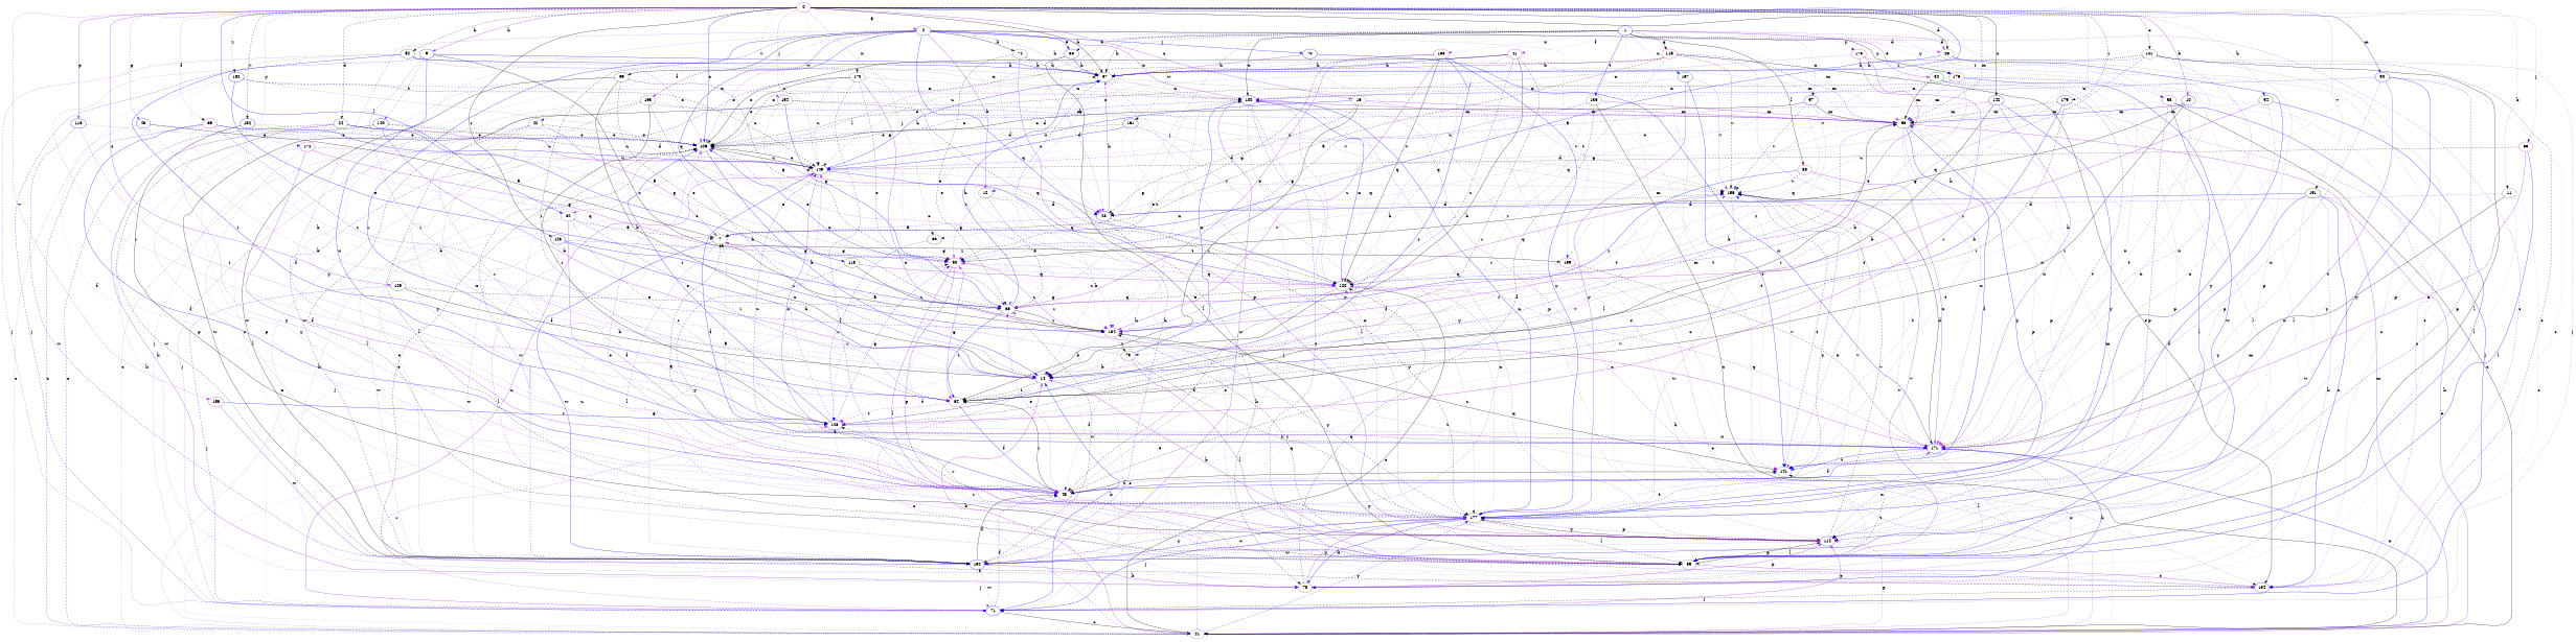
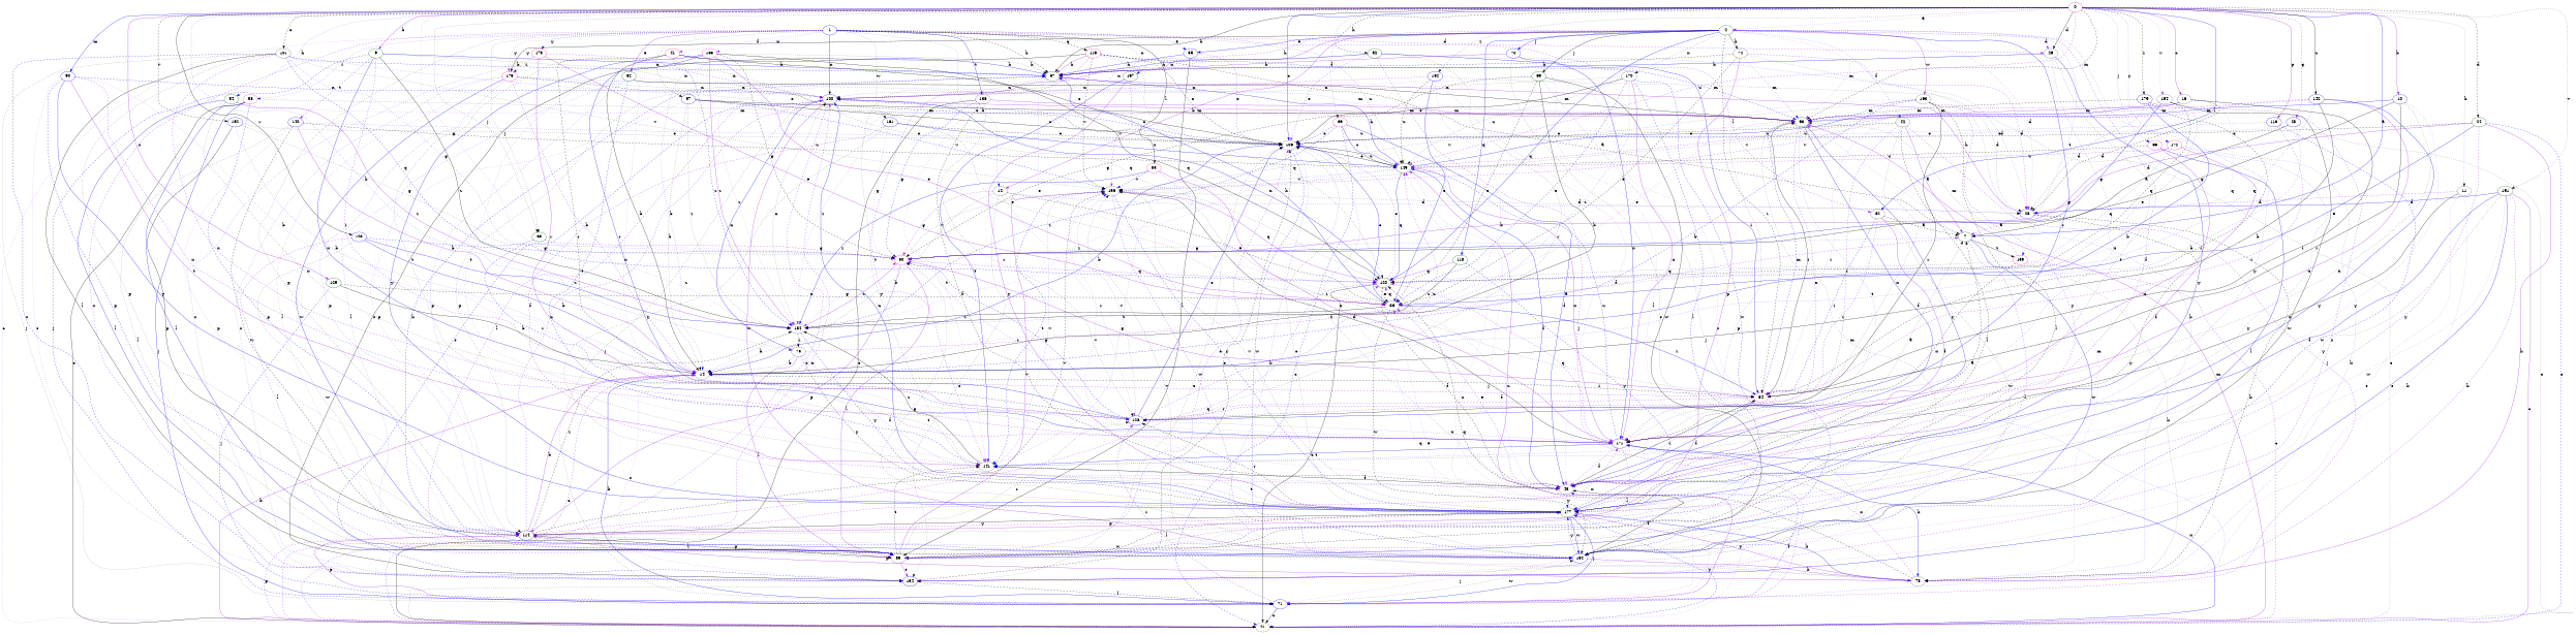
  strict digraph {
    node [color=blue]
    edge [color=black style=dotted]
    0 [color=deeppink]
    2 [color=darkgreen]
    7 [color=darkgreen]
-   9
+   9 [color=darkgreen]
    10
    11 [color=gray40]
    16 [color=gray40]
    24 [color=darkgreen]
    26 [color=gray40]
    39 [color=deeppink]
    48
    50 [color=deeppink]
    52 [color=darkgreen]
    54 [color=darkgreen]
    57 [color=darkgreen]
    66 [color=deeppink]
    68 [color=darkgreen]
    73 [color=gray40]
    82 [color=gray40]
    90
    93 [color=darkgreen]
    101 [color=gray40]
    106 [color=gray40]
    113
    123
    129 [color=darkgreen]
    142
    149 [color=darkgreen]
    151 [color=darkgreen]
    152
-   153 [color=deeppink]
    154 [color=gray40]
    172 [color=deeppink]
    179
    182
    12 [color=gray40]
    35
    100
    176 [color=deeppink]
    28
    42 [color=gray40]
    43 [color=gray40]
    64 [color=deeppink]
    69 [color=darkgreen]
    70
    74 [color=gray40]
    118 [color=darkgreen]
    120 [color=darkgreen]
    128
    139 [color=deeppink]
    163 [color=gray40]
    170 [color=gray40]
    177 [color=darkgreen]
    85 [color=gray40]
    164
    71
    140
    171
    184 [color=gray40]
    134
    78 [color=gray40]
    156 [color=gray40]
    21 [color=gray40]
    36 [color=gray40]
    141 [color=gray40]
    14 [color=gray40]
    114
    1
    32 [color=darkgreen]
    41 [color=deeppink]
    58 [color=deeppink]
    83 [color=deeppink]
    97
    116 [color=deeppink]
    136 [color=gray40]
    161
    167 [color=darkgreen]
    168 [color=deeppink]
    173 [color=deeppink]
    0 -> 2 [color=purple label=a]
    0 -> 7 [color=blue label=a style=solid]
    0 -> 9 [color=purple label=b style=solid]
    0 -> 10 [color=purple label=b style=solid]
    0 -> 11 [label=b]
    0 -> 16 [color=purple label=c style=solid]
    0 -> 24 [label=d style=dashed]
    0 -> 26 [label=d style=solid]
    0 -> 39 [label=f]
    0 -> 48 [color=purple label=g style=dashed]
    0 -> 50 [color=purple label=g]
    0 -> 52 [label=h style=dashed]
    0 -> 54 [color=blue label=h]
    0 -> 57 [label=h style=solid]
    0 -> 66 [color=blue label=j]
    0 -> 68 [label=j]
    0 -> 73 [color=blue label=k]
    0 -> 82 [color=blue label=l style=solid]
    0 -> 90 [color=blue label=m style=solid]
    0 -> 93 [label=m style=dashed]
    0 -> 101 [label=o style=dashed]
    0 -> 106 [color=blue label=o style=solid]
    0 -> 113 [color=purple label=p style=solid]
    0 -> 123 [label=r style=solid]
    0 -> 129 [color=purple label=s style=solid]
    0 -> 142 [label=u style=solid]
    0 -> 149 [color=purple label=u style=dashed]
    0 -> 151 [label=v]
    0 -> 152 [label=v style=dashed]
-   0 -> 153 [color=purple label=v style=dashed]
    0 -> 154 [color=purple label=v]
    0 -> 172 [color=blue label=y]
    0 -> 179 [label=z style=dashed]
    0 -> 182 [label=z]
    2 -> 26 [color=purple label=d]
    2 -> 57 [color=purple label=h style=dashed]
    2 -> 93 [color=purple label=m]
    2 -> 12 [color=purple label=b style=solid]
    2 -> 35 [color=blue label=e style=solid]
    2 -> 100 [color=purple label=n style=solid]
    2 -> 176 [label=y style=solid]
    2 -> 28 [color=purple label=d]
    2 -> 42 [color=blue label=f]
    2 -> 43 [color=purple label=f style=dashed]
    2 -> 64 [label=i style=dashed]
    2 -> 69 [label=j style=solid]
    2 -> 70 [color=blue label=j style=solid]
    2 -> 74 [label=k style=solid]
    2 -> 118 [color=blue label=q style=solid]
    2 -> 120 [color=blue label=q style=solid]
    2 -> 128 [color=blue label=r style=solid]
    2 -> 139 [color=blue label=t]
    2 -> 163 [color=purple label=w style=solid]
    2 -> 170 [label=x]
    2 -> 177 [color=blue label=y]
    7 -> 50 [color=blue label=g]
    7 -> 139 [label=t style=solid]
    7 -> 85 [color=purple label=l style=dashed]
    7 -> 164 [color=blue label=w style=solid]
    9 -> 57 [color=blue label=h style=solid]
    9 -> 100 [label=n]
    9 -> 64 [color=purple label=i style=dashed]
    9 -> 71 [color=blue label=j style=dashed]
    9 -> 140 [color=purple label=t style=dashed]
    9 -> 171 [color=blue label=x style=solid]
    9 -> 184 [label=z style=solid]
    10 -> 50 [label=g style=solid]
    10 -> 93 [color=blue label=m style=solid]
    10 -> 64 [label=i style=solid]
    10 -> 177 [color=purple label=y]
    10 -> 171 [label=x]
    11 -> 28 [color=purple label=d style=dashed]
    11 -> 171 [label=x style=solid]
    11 -> 134 [color=purple label=s]
    11 -> 78 [color=purple label=k]
    16 -> 93 [color=purple label=m style=solid]
    16 -> 149 [color=blue label=u style=solid]
    16 -> 28 [label=d style=dashed]
    16 -> 64 [label=i style=solid]
    16 -> 120 [color=purple label=q]
    16 -> 156 [color=purple label=v style=dashed]
    24 -> 106 [label=o style=dashed]
    24 -> 28 [color=purple label=d style=solid]
    24 -> 177 [color=purple label=y style=dashed]
    24 -> 78 [color=purple label=k style=solid]
    24 -> 21 [color=blue label=c style=dashed]
    24 -> 36 [color=blue label=e style=solid]
    26 -> 57 [color=blue label=h style=solid]
    26 -> 177 [color=blue label=y style=solid]
    26 -> 171 [color=blue label=x]
    26 -> 141 [label=t]
    39 -> 106 [color=blue label=o style=dashed]
    39 -> 149 [color=blue label=u style=solid]
    39 -> 43 [color=blue label=f style=solid]
    39 -> 184 [color=blue label=z style=dashed]
    39 -> 21 [color=blue label=c style=dashed]
    48 -> 7 [label=a style=solid]
    48 -> 106 [color=blue label=o]
    48 -> 21 [label=c]
    48 -> 14 [color=blue label=b]
    50 -> 120 [color=purple label=q style=dashed]
    50 -> 128 [color=blue label=r]
    50 -> 85 [color=purple label=l style=solid]
    50 -> 184 [color=purple label=z style=solid]
    50 -> 156 [label=v]
    50 -> 114 [color=purple label=p style=solid]
    52 -> 57 [color=blue label=h style=solid]
    52 -> 106 [color=purple label=o style=dashed]
    52 -> 100 [label=n]
    52 -> 28 [color=blue label=d]
    52 -> 64 [color=blue label=i style=solid]
    52 -> 128 [label=r]
    52 -> 71 [color=purple label=j style=dashed]
    54 -> 93 [color=purple label=m]
    54 -> 85 [color=blue label=l style=solid]
    54 -> 171 [label=x]
    54 -> 184 [color=purple label=z style=solid]
    57 -> 100 [label=n]
    57 -> 177 [label=y]
    57 -> 184 [color=purple label=z]
    57 -> 36 [color=purple label=e]
    57 -> 114 [label=p]
    66 -> 149 [label=u style=dashed]
    66 -> 85 [color=blue label=l style=solid]
    66 -> 171 [color=purple label=x style=solid]
    68 -> 50 [color=purple label=g style=dashed]
    68 -> 128 [color=blue label=r style=dashed]
    68 -> 184 [color=purple label=z]
    73 -> 7 [color=purple label=a style=dashed]
    73 -> 100 [color=blue label=n style=solid]
    73 -> 43 [color=blue label=f]
    73 -> 177 [label=y style=dashed]
    73 -> 85 [color=purple label=l style=solid]
    73 -> 14 [label=b]
    82 -> 7 [label=a style=dashed]
    82 -> 43 [color=purple label=f style=solid]
    82 -> 64 [color=blue label=i style=dashed]
    82 -> 128 [color=purple label=r style=dashed]
    82 -> 164 [label=w]
    90 -> 100 [color=blue label=n style=dashed]
    90 -> 177 [color=blue label=y style=solid]
    90 -> 171 [color=purple label=x style=dashed]
    90 -> 134 [color=purple label=s]
    90 -> 141 [color=purple label=t style=solid]
    90 -> 14 [color=purple label=b]
    90 -> 114 [color=blue label=p style=dashed]
    93 -> 106 [color=purple label=o]
    93 -> 43 [color=blue label=f style=solid]
    93 -> 64 [label=i style=solid]
    93 -> 177 [color=blue label=y style=solid]
    93 -> 171 [color=purple label=x style=dashed]
    93 -> 141 [color=blue label=t]
    93 -> 114 [label=p]
    101 -> 50 [color=blue label=g]
    101 -> 57 [color=blue label=h style=dashed]
    101 -> 106 [color=blue label=o]
    101 -> 120 [color=blue label=q style=dashed]
    101 -> 85 [label=l style=solid]
    101 -> 71 [label=j]
    101 -> 171 [color=purple label=x style=dashed]
    101 -> 134 [color=blue label=s style=dashed]
    101 -> 156 [label=v]
    101 -> 114 [label=p]
    106 -> 149 [label=u style=solid]
    106 -> 43 [color=blue label=f]
    106 -> 164 [color=blue label=w style=dashed]
    106 -> 78 [color=blue label=k]
    106 -> 14 [color=blue label=b style=solid]
    113 -> 106 [color=blue label=o]
    113 -> 64 [color=purple label=i style=dashed]
    113 -> 164 [color=blue label=w style=dashed]
    123 -> 50 [color=blue label=g style=dashed]
    123 -> 85 [color=purple label=l style=dashed]
    123 -> 164 [label=w]
    123 -> 184 [color=blue label=z style=solid]
    123 -> 14 [color=blue label=b style=solid]
    129 -> 71 [color=blue label=j style=dashed]
    129 -> 36 [label=e style=dashed]
    129 -> 14 [label=b style=solid]
    142 -> 93 [color=purple label=m style=dashed]
    142 -> 149 [color=purple label=u style=dashed]
    142 -> 120 [color=blue label=q]
    142 -> 177 [color=blue label=y style=solid]
    142 -> 171 [color=purple label=x style=solid]
    142 -> 14 [label=b style=solid]
    149 -> 57 [color=blue label=h style=solid]
    149 -> 106 [label=o style=solid]
    149 -> 43 [color=blue label=f style=solid]
    149 -> 120 [color=blue label=q style=solid]
    149 -> 71 [color=purple label=j]
    149 -> 171 [color=purple label=x style=solid]
    149 -> 184 [color=purple label=z]
    149 -> 156 [color=blue label=v]
    151 -> 28 [color=blue label=d style=solid]
    151 -> 43 [color=blue label=f style=solid]
    151 -> 177 [label=y]
    151 -> 164 [color=purple label=w]
    151 -> 134 [color=blue label=s style=solid]
    151 -> 78 [color=purple label=k style=dashed]
    151 -> 21 [color=purple label=c style=solid]
    152 -> 50 [label=g]
    152 -> 106 [label=o]
    152 -> 14 [color=blue label=b]
    152 -> 114 [label=p style=solid]
-   153 -> 128 [color=blue label=r style=solid]
-   153 -> 164 [color=purple label=w style=solid]
    154 -> 50 [color=blue label=g style=solid]
    154 -> 93 [color=purple label=m]
    154 -> 120 [label=q style=dashed]
    154 -> 164 [label=w style=solid]
    154 -> 156 [label=v]
    154 -> 36 [label=e]
    172 -> 50 [color=purple label=g style=solid]
    172 -> 149 [color=purple label=u style=dashed]
    172 -> 43 [color=purple label=f style=solid]
    172 -> 120 [color=blue label=q]
    172 -> 177 [color=blue label=y]
    172 -> 78 [color=blue label=k]
    179 -> 93 [label=m style=dashed]
    179 -> 28 [label=d]
    179 -> 64 [label=i style=dashed]
    179 -> 134 [color=purple label=s style=dashed]
    179 -> 14 [color=blue label=b style=solid]
    182 -> 149 [label=u style=dashed]
    182 -> 100 [color=purple label=n style=dashed]
    182 -> 28 [label=d]
    182 -> 43 [color=purple label=f]
    182 -> 36 [color=blue label=e style=solid]
    182 -> 14 [color=purple label=b]
    12 -> 50 [color=purple label=g style=dashed]
    12 -> 28 [color=blue label=d]
    12 -> 128 [color=purple label=r]
    12 -> 134 [label=s]
    12 -> 36 [label=e style=dashed]
    12 -> 14 [label=b]
    35 -> 57 [color=blue label=h style=solid]
    35 -> 106 [color=purple label=o style=dashed]
    35 -> 85 [label=l style=solid]
    100 -> 93 [color=purple label=m style=solid]
    100 -> 106 [color=blue label=o style=dashed]
    100 -> 85 [color=purple label=l style=dashed]
    100 -> 164 [color=purple label=w style=solid]
    100 -> 71 [label=j]
    100 -> 134 [color=blue label=s style=dashed]
    100 -> 21 [color=purple label=c style=dashed]
    100 -> 36 [label=e]
    176 -> 93 [color=blue label=m]
    176 -> 106 [label=o style=dashed]
    176 -> 100 [color=blue label=n]
    176 -> 85 [color=purple label=l]
    176 -> 164 [color=blue label=w style=solid]
    176 -> 134 [color=blue label=s]
    176 -> 14 [color=purple label=b style=dashed]
    176 -> 114 [color=blue label=p]
    28 -> 7 [color=purple label=a style=dashed]
    28 -> 57 [color=purple label=h style=solid]
    28 -> 177 [label=y style=dashed]
    28 -> 78 [label=k style=dashed]
    42 -> 7 [color=purple label=a style=solid]
    42 -> 106 [label=o style=dashed]
    42 -> 64 [color=purple label=i]
    42 -> 128 [color=purple label=r style=dashed]
    42 -> 85 [label=l style=dashed]
    42 -> 71 [color=purple label=j style=dashed]
    42 -> 171 [label=x]
    43 -> 7 [label=a style=dashed]
    43 -> 64 [label=i style=solid]
    43 -> 177 [color=blue label=y]
    43 -> 156 [color=purple label=v]
    43 -> 36 [color=purple label=e style=dashed]
    64 -> 50 [color=purple label=g style=solid]
    64 -> 93 [color=blue label=m style=dashed]
    64 -> 43 [color=blue label=f style=solid]
    64 -> 128 [color=purple label=r style=dashed]
    69 -> 50 [label=g style=dashed]
    69 -> 100 [color=purple label=n]
    69 -> 164 [label=w style=solid]
    69 -> 71 [color=blue label=j]
    69 -> 134 [color=purple label=s]
    69 -> 36 [label=e style=dashed]
    69 -> 14 [label=b style=solid]
    70 -> 57 [color=purple label=h style=solid]
    70 -> 85 [color=purple label=l]
    70 -> 171 [color=blue label=x style=solid]
    70 -> 134 [label=s]
    74 -> 57 [label=h style=dashed]
    74 -> 93 [color=blue label=m]
    74 -> 28 [color=purple label=d style=dashed]
    74 -> 78 [color=blue label=k]
    74 -> 36 [label=e style=dashed]
    74 -> 114 [color=purple label=p style=solid]
    118 -> 120 [color=purple label=q style=solid]
    118 -> 177 [color=blue label=y style=dashed]
    118 -> 184 [label=z style=solid]
    120 -> 106 [color=purple label=o style=dashed]
    120 -> 100 [color=blue label=n style=solid]
    120 -> 43 [label=f style=dashed]
    120 -> 21 [label=c style=solid]
    120 -> 36 [label=e style=dashed]
    128 -> 50 [color=blue label=g style=dashed]
    128 -> 106 [color=blue label=o style=solid]
    128 -> 149 [color=purple label=u style=dashed]
    128 -> 171 [color=blue label=x]
    128 -> 156 [color=blue label=v]
    139 -> 93 [label=m]
    139 -> 120 [label=q]
    139 -> 171 [label=x style=dashed]
    139 -> 78 [label=k]
    139 -> 21 [color=purple label=c style=dashed]
    163 -> 93 [color=blue label=m style=dashed]
    163 -> 128 [label=r style=solid]
    163 -> 177 [color=purple label=y style=dashed]
    163 -> 85 [label=l style=dashed]
    163 -> 156 [label=v]
    163 -> 21 [label=c]
    163 -> 36 [color=purple label=e]
    163 -> 14 [color=blue label=b style=dashed]
    170 -> 106 [label=o style=solid]
    170 -> 149 [label=u]
    170 -> 100 [label=n]
    170 -> 85 [color=blue label=l style=dashed]
    170 -> 164 [color=blue label=w style=dashed]
    170 -> 171 [color=purple label=x style=solid]
    170 -> 184 [color=blue label=z]
    170 -> 36 [color=blue label=e style=dashed]
    177 -> 100 [color=blue label=n style=solid]
    177 -> 128 [label=r style=dashed]
    177 -> 85 [label=l style=dashed]
    177 -> 164 [color=blue label=w style=solid]
    177 -> 71 [color=blue label=j style=solid]
    177 -> 78 [color=blue label=k style=solid]
    177 -> 156 [label=v]
    177 -> 141 [color=blue label=t]
    177 -> 114 [color=purple label=p style=dashed]
    85 -> 106 [color=purple label=o style=dashed]
    85 -> 128 [label=r]
    85 -> 134 [color=purple label=s style=solid]
    85 -> 156 [color=purple label=v style=solid]
    85 -> 141 [label=t style=dashed]
    85 -> 114 [label=p style=solid]
    164 -> 50 [label=g]
    164 -> 57 [color=blue label=h style=dashed]
    164 -> 93 [label=m]
    164 -> 106 [label=o]
    164 -> 43 [label=f style=solid]
    164 -> 177 [color=blue label=y style=dashed]
    164 -> 71 [color=purple label=j]
    164 -> 78 [color=purple label=k style=solid]
    71 -> 149 [color=purple label=u style=solid]
    71 -> 43 [color=blue label=f style=dashed]
    71 -> 120 [color=purple label=q]
    71 -> 128 [color=purple label=r style=dashed]
    71 -> 164 [label=w]
    71 -> 21 [label=c style=solid]
    71 -> 14 [color=blue label=b style=solid]
    71 -> 114 [color=purple label=p style=solid]
    140 -> 106 [color=blue label=o]
    140 -> 149 [label=u style=dashed]
    140 -> 85 [label=l]
    140 -> 164 [label=w style=dashed]
    140 -> 14 [color=purple label=b style=solid]
    140 -> 114 [color=purple label=p]
    171 -> 7 [label=a]
    171 -> 149 [color=blue label=u style=dashed]
    171 -> 43 [color=purple label=f style=dashed]
    171 -> 120 [color=purple label=q style=dashed]
    171 -> 85 [color=purple label=l style=dashed]
    171 -> 78 [color=blue label=k style=solid]
    171 -> 156 [label=d style=solid]
    171 -> 141 [color=blue label=t style=solid]
    184 -> 50 [color=purple label=g]
    184 -> 73 [label=z style=dashed]
    184 -> 100 [label=n]
    184 -> 177 [color=blue label=y style=dashed]
    184 -> 14 [color=blue label=b]
    134 -> 106 [label=o style=dashed]
    134 -> 71 [label=j style=dashed]
    134 -> 36 [color=purple label=e]
    78 -> 93 [color=purple label=m]
    78 -> 120 [label=q style=dashed]
    78 -> 177 [color=purple label=y style=solid]
    78 -> 171 [color=purple label=x style=dashed]
    78 -> 156 [label=v]
    78 -> 114 [color=purple label=p style=solid]
    156 -> 28 [label=d]
    156 -> 64 [label=i]
    156 -> 120 [color=purple label=q style=solid]
    156 -> 177 [color=blue label=y style=dashed]
    156 -> 164 [color=purple label=w style=dashed]
    156 -> 141 [color=blue label=t style=dashed]
    21 -> 93 [color=purple label=m style=solid]
    21 -> 106 [label=o]
    21 -> 149 [color=purple label=u]
    21 -> 100 [color=purple label=n style=dashed]
    21 -> 177 [color=blue label=y style=dashed]
    21 -> 171 [color=blue label=x style=solid]
    21 -> 14 [color=purple label=b style=solid]
    21 -> 114 [color=purple label=p style=dashed]
    36 -> 57 [color=blue label=h style=solid]
    36 -> 106 [color=blue label=o style=solid]
    36 -> 43 [color=purple label=f]
    36 -> 64 [color=blue label=i style=solid]
    36 -> 120 [color=purple label=q]
    36 -> 164 [label=w style=dashed]
    36 -> 184 [label=z style=solid]
    141 -> 43 [label=f style=solid]
    141 -> 184 [label=z style=solid]
    141 -> 156 [color=blue label=v]
    14 -> 64 [label=i style=dashed]
    14 -> 134 [color=purple label=s]
    14 -> 21 [color=purple label=c style=dashed]
    14 -> 141 [label=t]
    114 -> 100 [color=purple label=n style=dashed]
    114 -> 120 [color=purple label=q style=dashed]
    114 -> 177 [label=y style=solid]
    114 -> 85 [label=l]
    114 -> 164 [color=blue label=w]
    114 -> 171 [color=purple label=x style=dashed]
    114 -> 184 [label=z style=dashed]
    114 -> 156 [label=v style=dashed]
    114 -> 14 [color=purple label=b style=solid]
    1 -> 26 [color=purple label=d style=dashed]
    1 -> 57 [label=h style=dashed]
    1 -> 68 [label=j]
    1 -> 82 [color=purple label=l style=dashed]
    1 -> 149 [label=u]
    1 -> 12 [color=blue label=b]
    1 -> 35 [color=blue label=e]
    1 -> 100 [label=n style=solid]
    1 -> 176 [color=purple label=y]
    1 -> 134 [color=purple label=s style=dashed]
    1 -> 21 [color=purple label=c]
    1 -> 114 [label=p]
    1 -> 32 [color=purple label=e style=solid]
    1 -> 41 [color=purple label=f]
    1 -> 58 [color=blue label=i]
    1 -> 83 [label=l style=solid]
    1 -> 97 [label=n]
    1 -> 116 [label=q style=dashed]
    1 -> 136 [color=blue label=t style=solid]
    1 -> 161 [label=w]
    1 -> 167 [color=blue label=x]
    1 -> 168 [color=purple label=x]
    1 -> 173 [color=blue label=y]
    32 -> 93 [label=m style=solid]
    32 -> 100 [color=purple label=n]
    32 -> 85 [color=blue label=l]
    32 -> 171 [color=purple label=x]
    32 -> 141 [color=blue label=t style=dashed]
    32 -> 114 [color=blue label=p]
    41 -> 57 [color=blue label=h style=solid]
    41 -> 106 [label=o style=solid]
    41 -> 120 [label=q]
    41 -> 128 [label=r style=dashed]
    41 -> 184 [color=blue label=z style=dashed]
    41 -> 141 [label=t]
    41 -> 14 [label=b style=solid]
    58 -> 93 [label=m]
    58 -> 85 [color=blue label=l style=solid]
    58 -> 71 [color=blue label=j style=solid]
    58 -> 21 [label=c style=solid]
    58 -> 114 [color=blue label=p style=dashed]
    83 -> 171 [color=purple label=x style=solid]
    83 -> 184 [color=blue label=z style=solid]
    83 -> 156 [color=blue label=v style=dashed]
    83 -> 141 [color=blue label=t]
    97 -> 93 [label=m style=solid]
    97 -> 106 [label=o style=solid]
    97 -> 184 [label=z]
    97 -> 156 [color=blue label=v style=dashed]
    97 -> 14 [label=b]
    97 -> 114 [color=purple label=p]
    116 -> 7 [label=a style=dashed]
    116 -> 57 [color=purple label=h style=solid]
    116 -> 93 [color=blue label=m style=dashed]
    116 -> 106 [label=o style=dashed]
    116 -> 120 [label=q]
    116 -> 134 [label=s style=solid]
    116 -> 156 [label=v style=dashed]
    116 -> 141 [color=purple label=t style=dashed]
    136 -> 50 [color=blue label=g style=dashed]
    136 -> 93 [color=purple label=m style=solid]
    136 -> 149 [color=purple label=u]
    136 -> 43 [label=f style=dashed]
    136 -> 128 [label=r]
    136 -> 184 [color=purple label=z]
    136 -> 21 [label=c style=solid]
    136 -> 141 [color=purple label=t]
    161 -> 50 [color=purple label=g]
    161 -> 106 [label=o style=dashed]
    161 -> 149 [color=blue label=u style=solid]
    161 -> 43 [color=purple label=f style=dashed]
    161 -> 177 [label=y]
    167 -> 100 [label=n]
    167 -> 177 [color=purple label=y style=solid]
    167 -> 156 [color=purple label=v style=dashed]
    167 -> 141 [color=blue label=t style=solid]
    168 -> 50 [label=g style=dashed]
    168 -> 57 [label=h]
    168 -> 120 [label=q style=solid]
    168 -> 128 [color=blue label=r style=solid]
    168 -> 177 [color=blue label=y style=solid]
    168 -> 184 [color=purple label=z style=solid]
    168 -> 36 [color=purple label=e style=solid]
    168 -> 141 [color=purple label=t]
    168 -> 14 [color=blue label=b]
    173 -> 100 [color=purple label=n style=dashed]
    173 -> 176 [color=blue label=z]
    173 -> 128 [color=purple label=r style=solid]
    173 -> 134 [color=blue label=s]
    173 -> 36 [color=purple label=e style=solid]
  }
